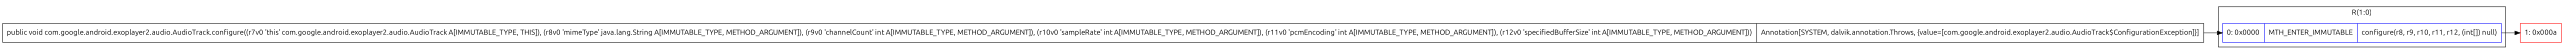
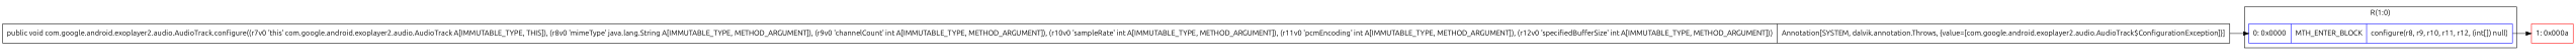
  digraph {
    rankdir=LR
    fontname=Ubuntu
    node [shape=record fontname=Ubuntu]
    edge [fontname=Ubuntu]
-   n1 [color=blue label="{0\:\ 0x0000|MTH_ENTER_IMMUTABLE\l|configure(r8, r9, r10, r11, r12, (int[]) null)\l}"]
+   n1 [color=blue label="{0\:\ 0x0000|MTH_ENTER_BLOCK\l|configure(r8, r9, r10, r11, r12, (int[]) null)\l}"]
    n2 [color=red label="{1\:\ 0x000a}"]
    n3 [label="{public void com.google.android.exoplayer2.audio.AudioTrack.configure((r7v0 'this' com.google.android.exoplayer2.audio.AudioTrack A[IMMUTABLE_TYPE, THIS]), (r8v0 'mimeType' java.lang.String A[IMMUTABLE_TYPE, METHOD_ARGUMENT]), (r9v0 'channelCount' int A[IMMUTABLE_TYPE, METHOD_ARGUMENT]), (r10v0 'sampleRate' int A[IMMUTABLE_TYPE, METHOD_ARGUMENT]), (r11v0 'pcmEncoding' int A[IMMUTABLE_TYPE, METHOD_ARGUMENT]), (r12v0 'specifiedBufferSize' int A[IMMUTABLE_TYPE, METHOD_ARGUMENT]))  | Annotation[SYSTEM, dalvik.annotation.Throws, \{value=[com.google.android.exoplayer2.audio.AudioTrack$ConfigurationException]\}]\l}"]
    subgraph cluster_1 {
      label="R(1:0)"
      n1
    }
    n1 -> n2
    n3 -> n1
  }
